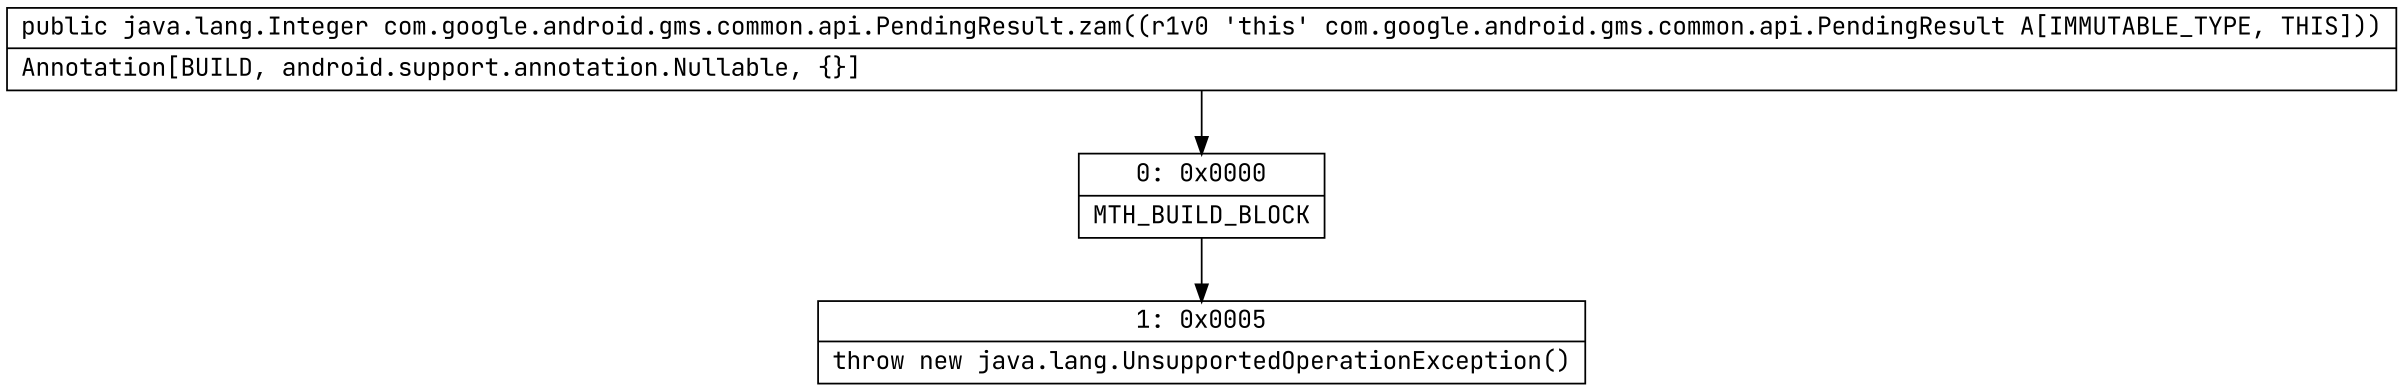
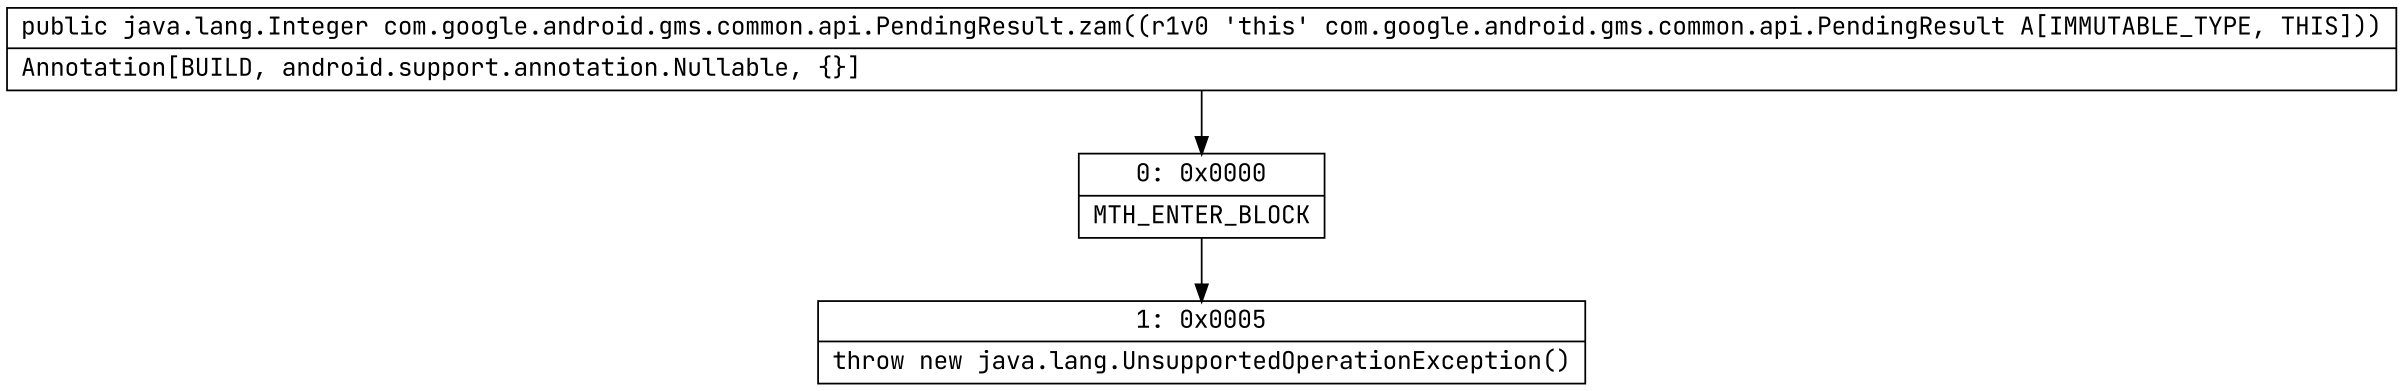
  digraph {
    fontname="JetBrains Mono"
    node [shape=record fontname="JetBrains Mono"]
    edge [fontname="JetBrains Mono"]
-   n1 [label="{0\:\ 0x0000|MTH_BUILD_BLOCK\l}"]
+   n1 [label="{0\:\ 0x0000|MTH_ENTER_BLOCK\l}"]
    n2 [label="{1\:\ 0x0005|throw new java.lang.UnsupportedOperationException()\l}"]
    n3 [label="{public java.lang.Integer com.google.android.gms.common.api.PendingResult.zam((r1v0 'this' com.google.android.gms.common.api.PendingResult A[IMMUTABLE_TYPE, THIS]))  | Annotation[BUILD, android.support.annotation.Nullable, \{\}]\l}"]
    n1 -> n2
    n3 -> n1
  }
